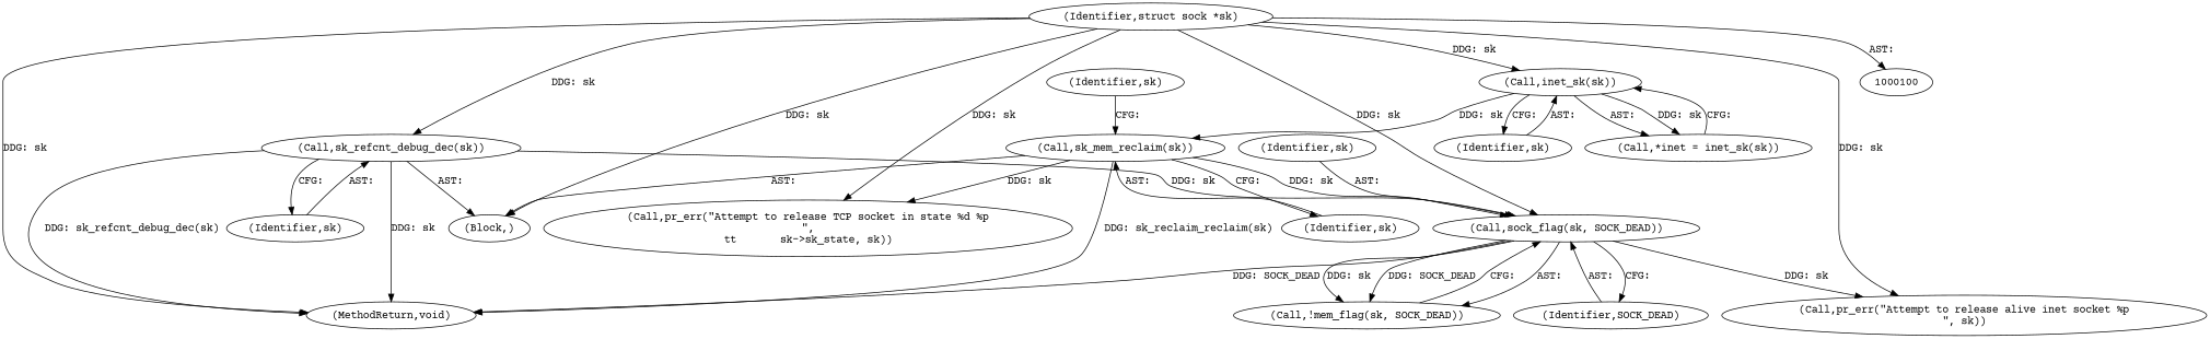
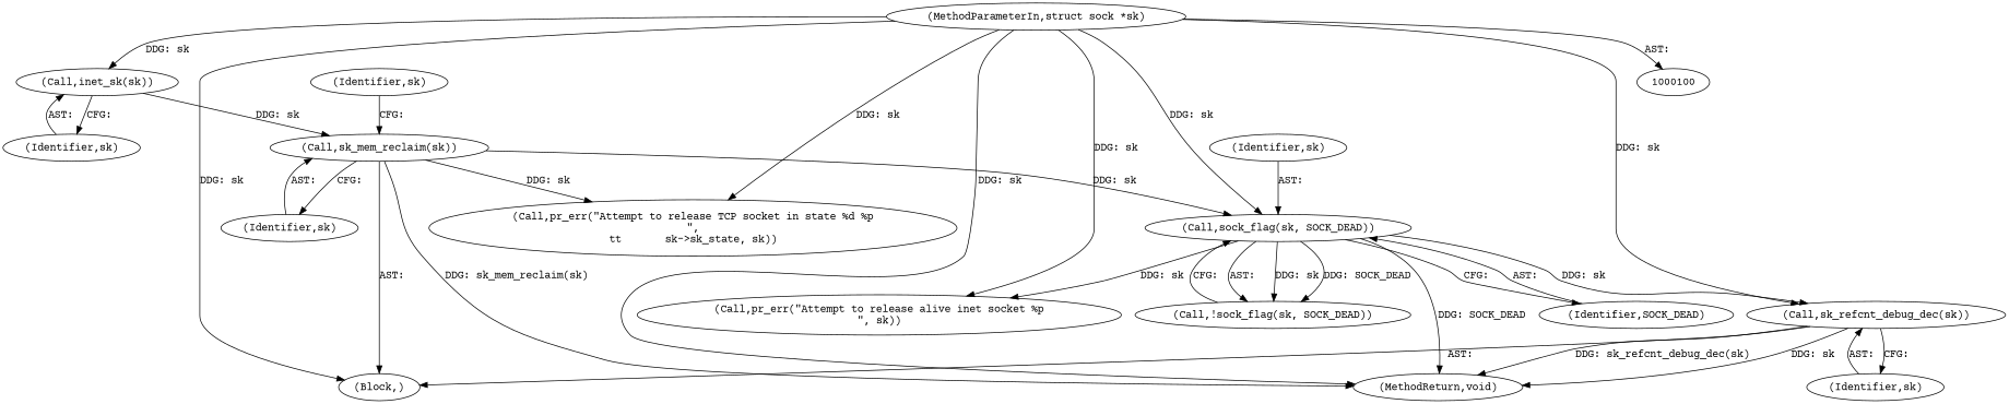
  digraph {
    fontname="Courier Prime"
    node [fontname="Courier Prime"]
    edge [fontname="Courier Prime"]
    n1 [label="(Call,sk_refcnt_debug_dec(sk))"]
    n2 [label="(Identifier,sk)"]
    n3 [label="(Block,)"]
    n4 [label="(MethodReturn,void)"]
    n5 [label="(Call,sock_flag(sk, SOCK_DEAD))"]
    n6 [label="(Identifier,SOCK_DEAD)"]
    n7 [label="(Call,pr_err(\"Attempt to release alive inet socket %p\n\", sk))"]
-   n8 [label="(Call,!mem_flag(sk, SOCK_DEAD))"]
+   n8 [label="(Call,!sock_flag(sk, SOCK_DEAD))"]
    n9 [label="(Call,sk_mem_reclaim(sk))"]
    n10 [label="(Call,pr_err(\"Attempt to release TCP socket in state %d %p\n\",\n\t\t       sk->sk_state, sk))"]
    n11 [label="(Identifier,sk)"]
    n12 [label="(Call,inet_sk(sk))"]
    n13 [label="(Identifier,sk)"]
-   n14 [label="(Call,*inet = inet_sk(sk))"]
-   n15 [label="(Identifier,struct sock *sk)"]
+   n15 [label="(MethodParameterIn,struct sock *sk)"]
    1000100
    n17 [label="(Identifier,sk)"]
    n18 [label="(Identifier,sk)"]
    n1 -> n2 [label="CFG: "]
    n1 -> n3 [label="AST: "]
    n1 -> n4 [label="DDG: sk"]
    n1 -> n4 [label="DDG: sk_refcnt_debug_dec(sk)"]
    n2 -> n1 [label="AST: "]
-   n1 -> n5 [label="DDG: sk"]
+   n5 -> n1 [label="DDG: sk"]
    n5 -> n4 [label="DDG: SOCK_DEAD"]
    n5 -> n6 [label="CFG: "]
    n5 -> n7 [label="DDG: sk"]
    n5 -> n8 [label="AST: "]
    n5 -> n8 [label="DDG: sk"]
    n5 -> n8 [label="DDG: SOCK_DEAD"]
    n6 -> n5 [label="AST: "]
    n8 -> n5 [label="CFG: "]
    n9 -> n3 [label="AST: "]
-   n9 -> n4 [label="DDG: sk_reclaim_reclaim(sk)"]
+   n9 -> n4 [label="DDG: sk_mem_reclaim(sk)"]
    n9 -> n5 [label="DDG: sk"]
    n9 -> n10 [label="DDG: sk"]
    n9 -> n11 [label="CFG: "]
    n11 -> n9 [label="AST: "]
    n12 -> n9 [label="DDG: sk"]
    n12 -> n13 [label="CFG: "]
-   n12 -> n14 [label="AST: "]
-   n12 -> n14 [label="DDG: sk"]
    n13 -> n12 [label="AST: "]
-   n14 -> n12 [label="CFG: "]
    n15 -> n1 [label="DDG: sk"]
    n15 -> n3 [label="DDG: sk"]
    n15 -> n4 [label="DDG: sk"]
    n15 -> n5 [label="DDG: sk"]
    n15 -> n7 [label="DDG: sk"]
    n15 -> n10 [label="DDG: sk"]
    n15 -> n12 [label="DDG: sk"]
    n15 -> 1000100 [label="AST: "]
    n17 -> n9 [label="CFG: "]
    n18 -> n5 [label="AST: "]
  }
